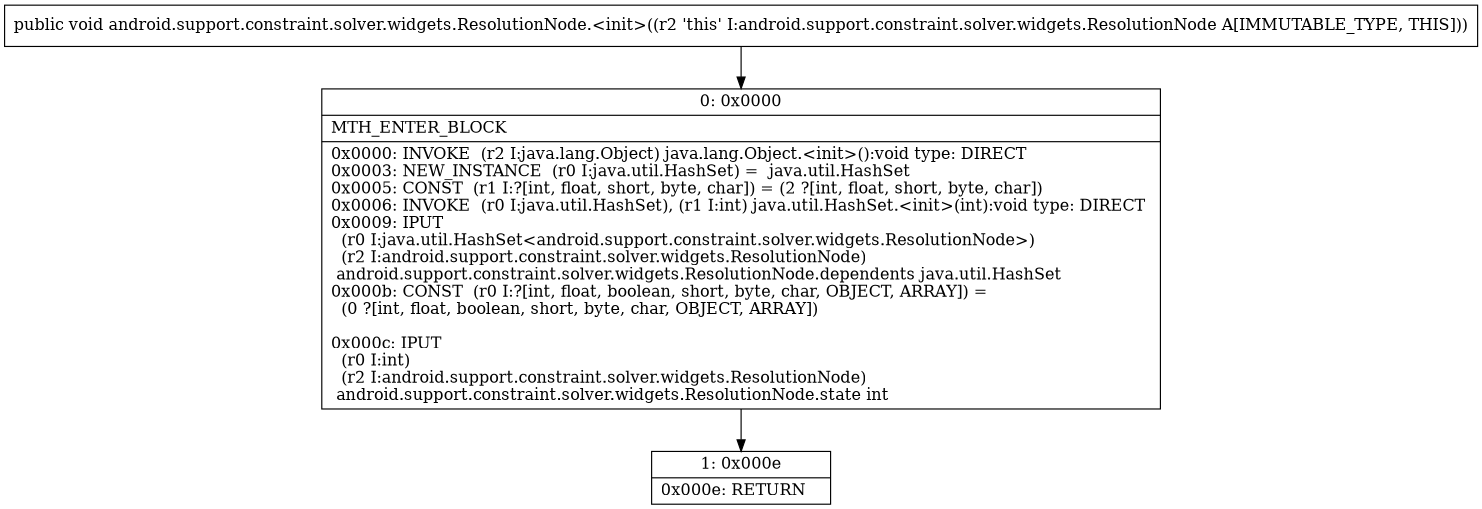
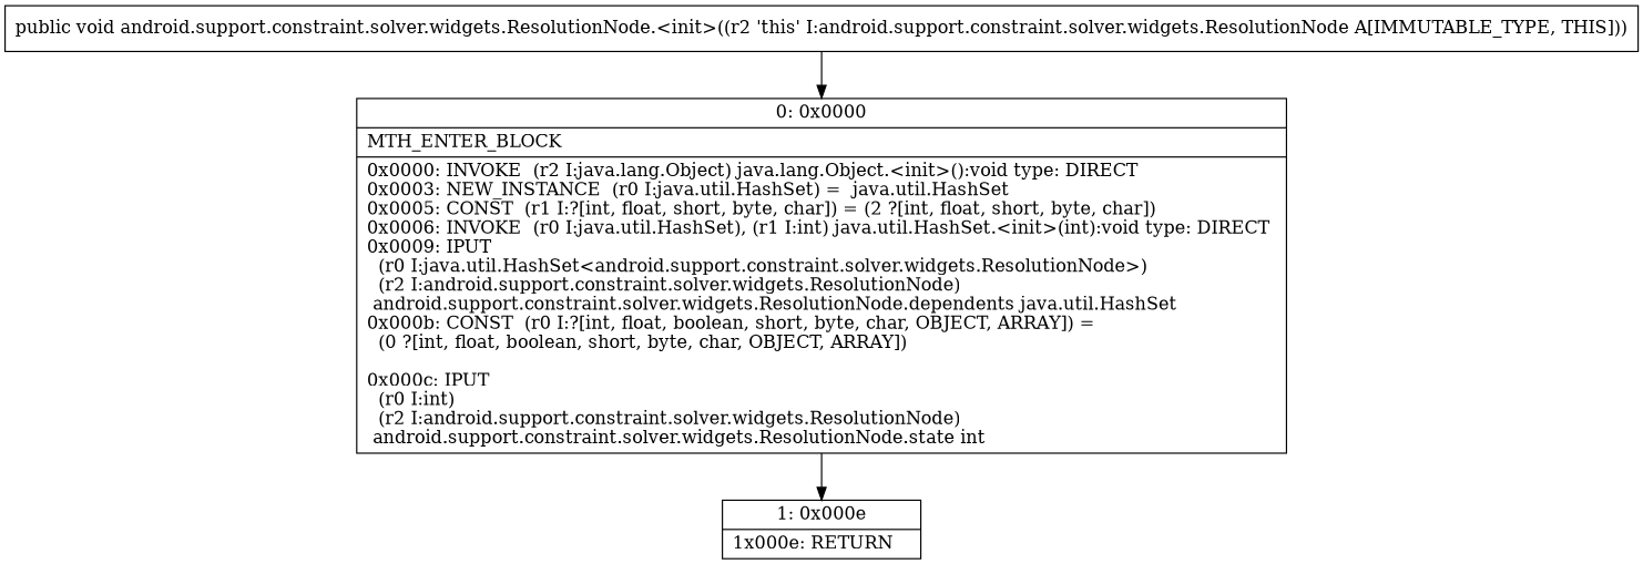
  digraph {
    node [shape=record]
    n1 [label="{0\:\ 0x0000|MTH_ENTER_BLOCK\l|0x0000: INVOKE  (r2 I:java.lang.Object) java.lang.Object.\<init\>():void type: DIRECT \l0x0003: NEW_INSTANCE  (r0 I:java.util.HashSet) =  java.util.HashSet \l0x0005: CONST  (r1 I:?[int, float, short, byte, char]) = (2 ?[int, float, short, byte, char]) \l0x0006: INVOKE  (r0 I:java.util.HashSet), (r1 I:int) java.util.HashSet.\<init\>(int):void type: DIRECT \l0x0009: IPUT  \l  (r0 I:java.util.HashSet\<android.support.constraint.solver.widgets.ResolutionNode\>)\l  (r2 I:android.support.constraint.solver.widgets.ResolutionNode)\l android.support.constraint.solver.widgets.ResolutionNode.dependents java.util.HashSet \l0x000b: CONST  (r0 I:?[int, float, boolean, short, byte, char, OBJECT, ARRAY]) = \l  (0 ?[int, float, boolean, short, byte, char, OBJECT, ARRAY])\l \l0x000c: IPUT  \l  (r0 I:int)\l  (r2 I:android.support.constraint.solver.widgets.ResolutionNode)\l android.support.constraint.solver.widgets.ResolutionNode.state int \l}"]
-   n2 [label="{1\:\ 0x000e|0x000e: RETURN   \l}"]
+   n2 [label="{1\:\ 0x000e|1x000e: RETURN   \l}"]
    n3 [label="{public void android.support.constraint.solver.widgets.ResolutionNode.\<init\>((r2 'this' I:android.support.constraint.solver.widgets.ResolutionNode A[IMMUTABLE_TYPE, THIS])) }"]
    n1 -> n2
    n3 -> n1
  }
